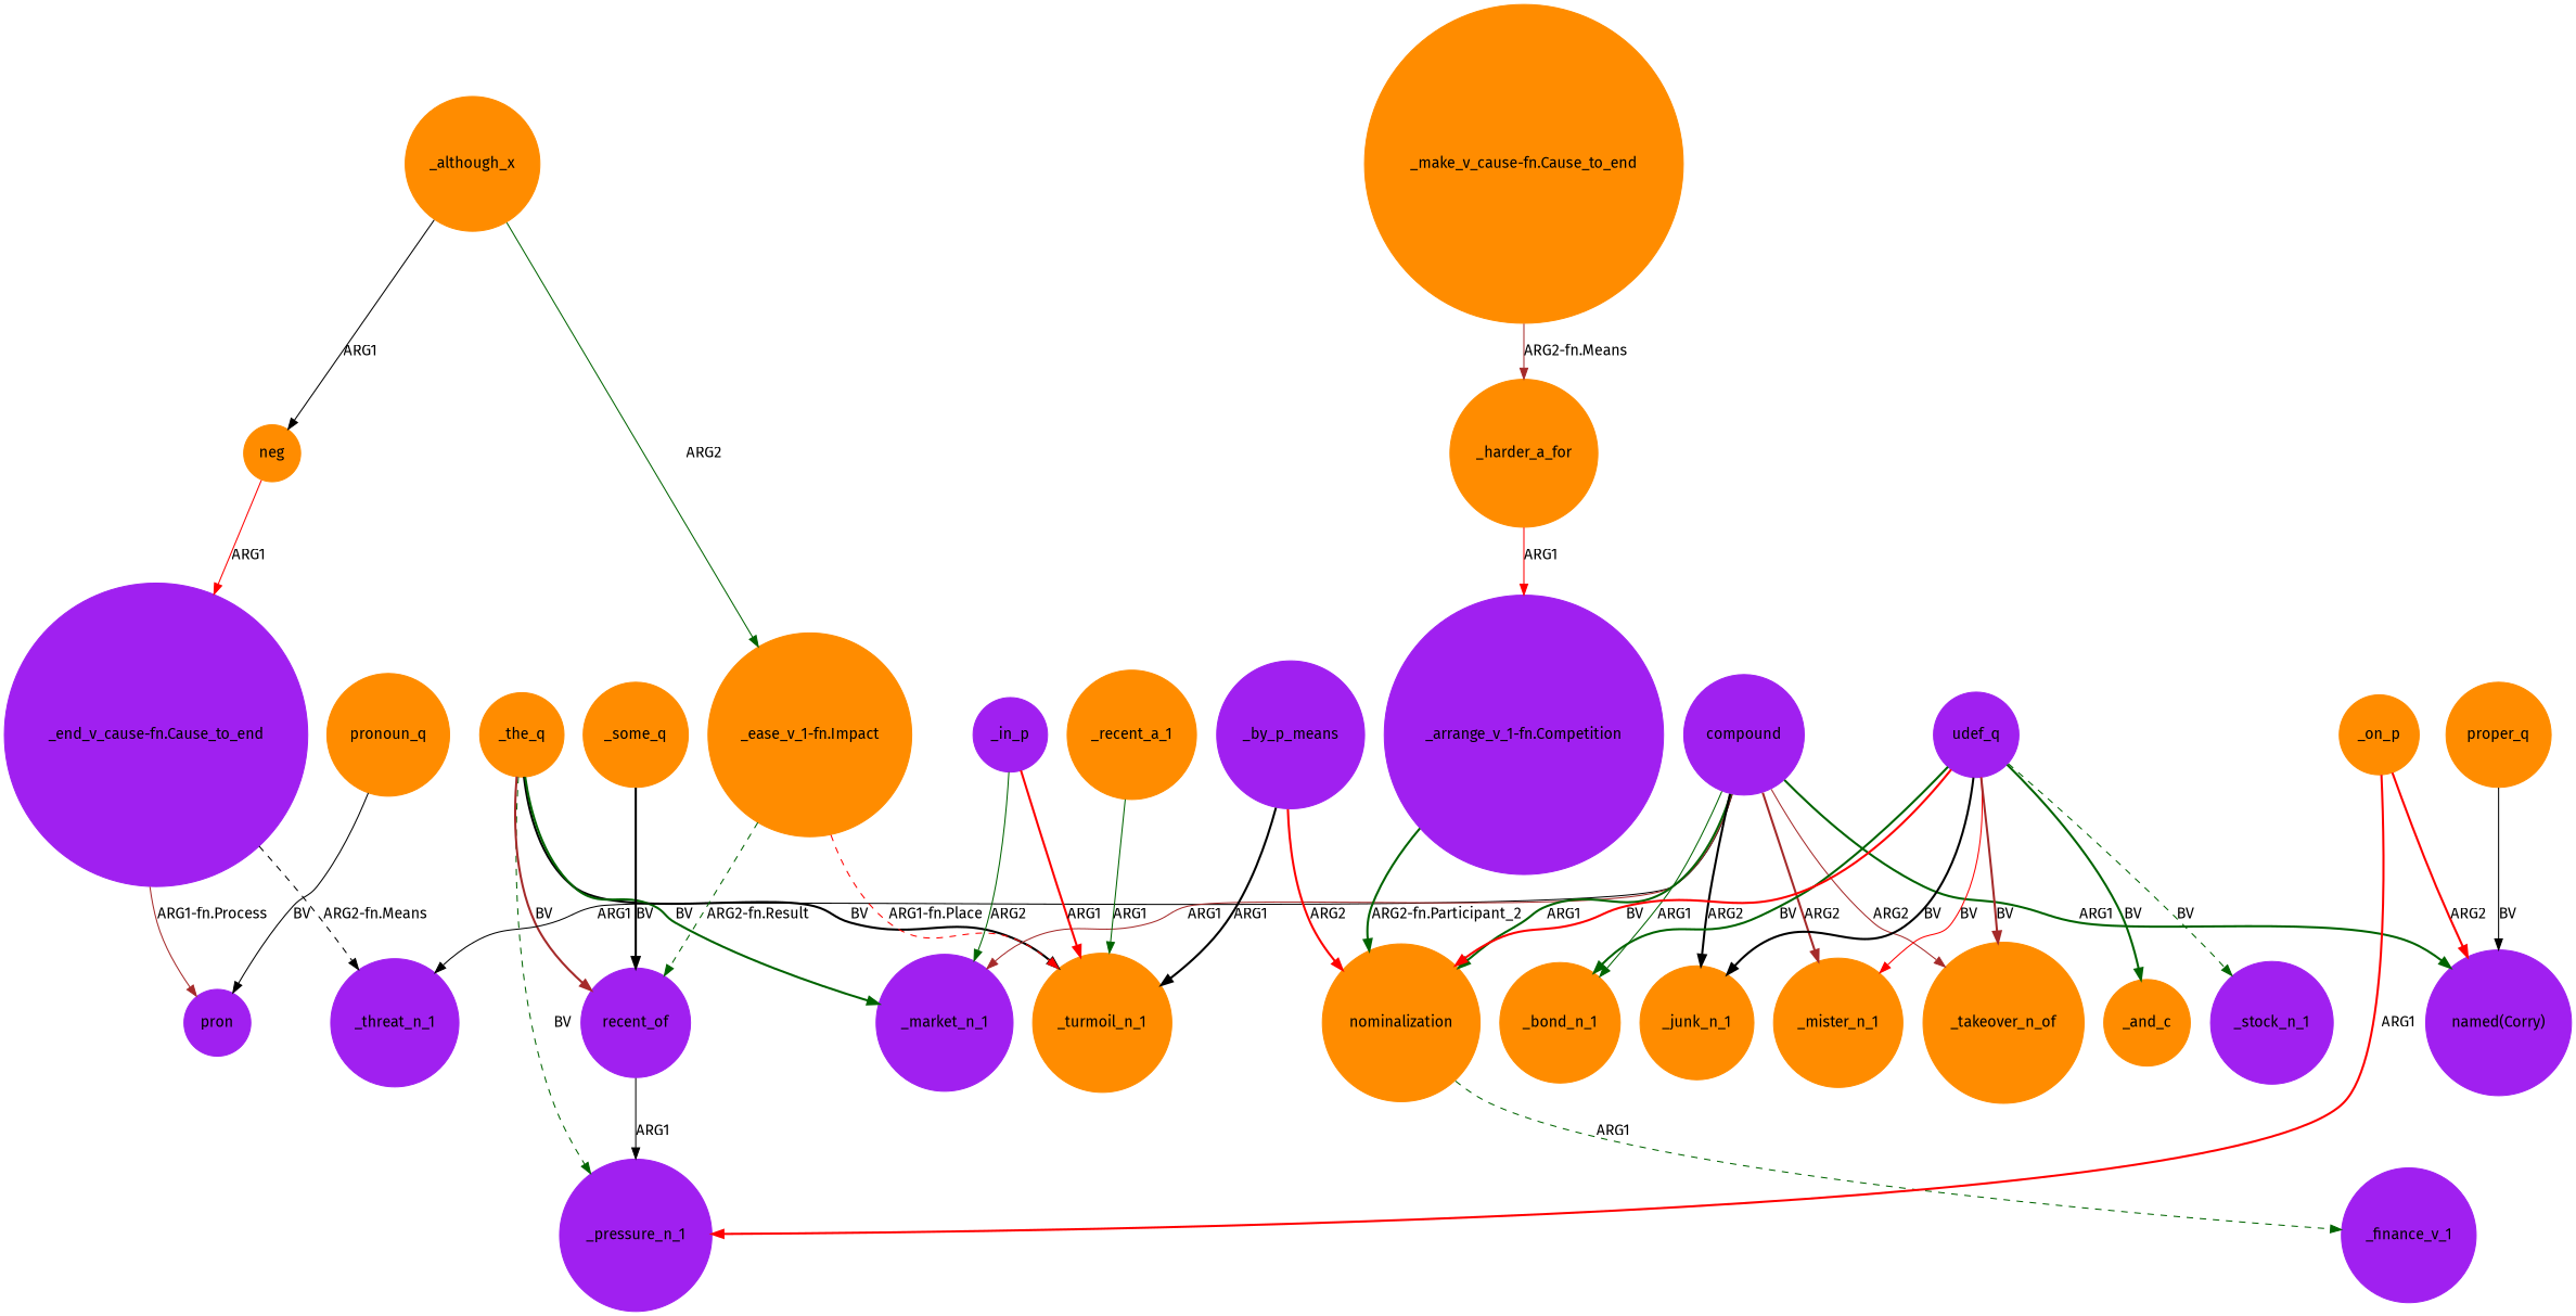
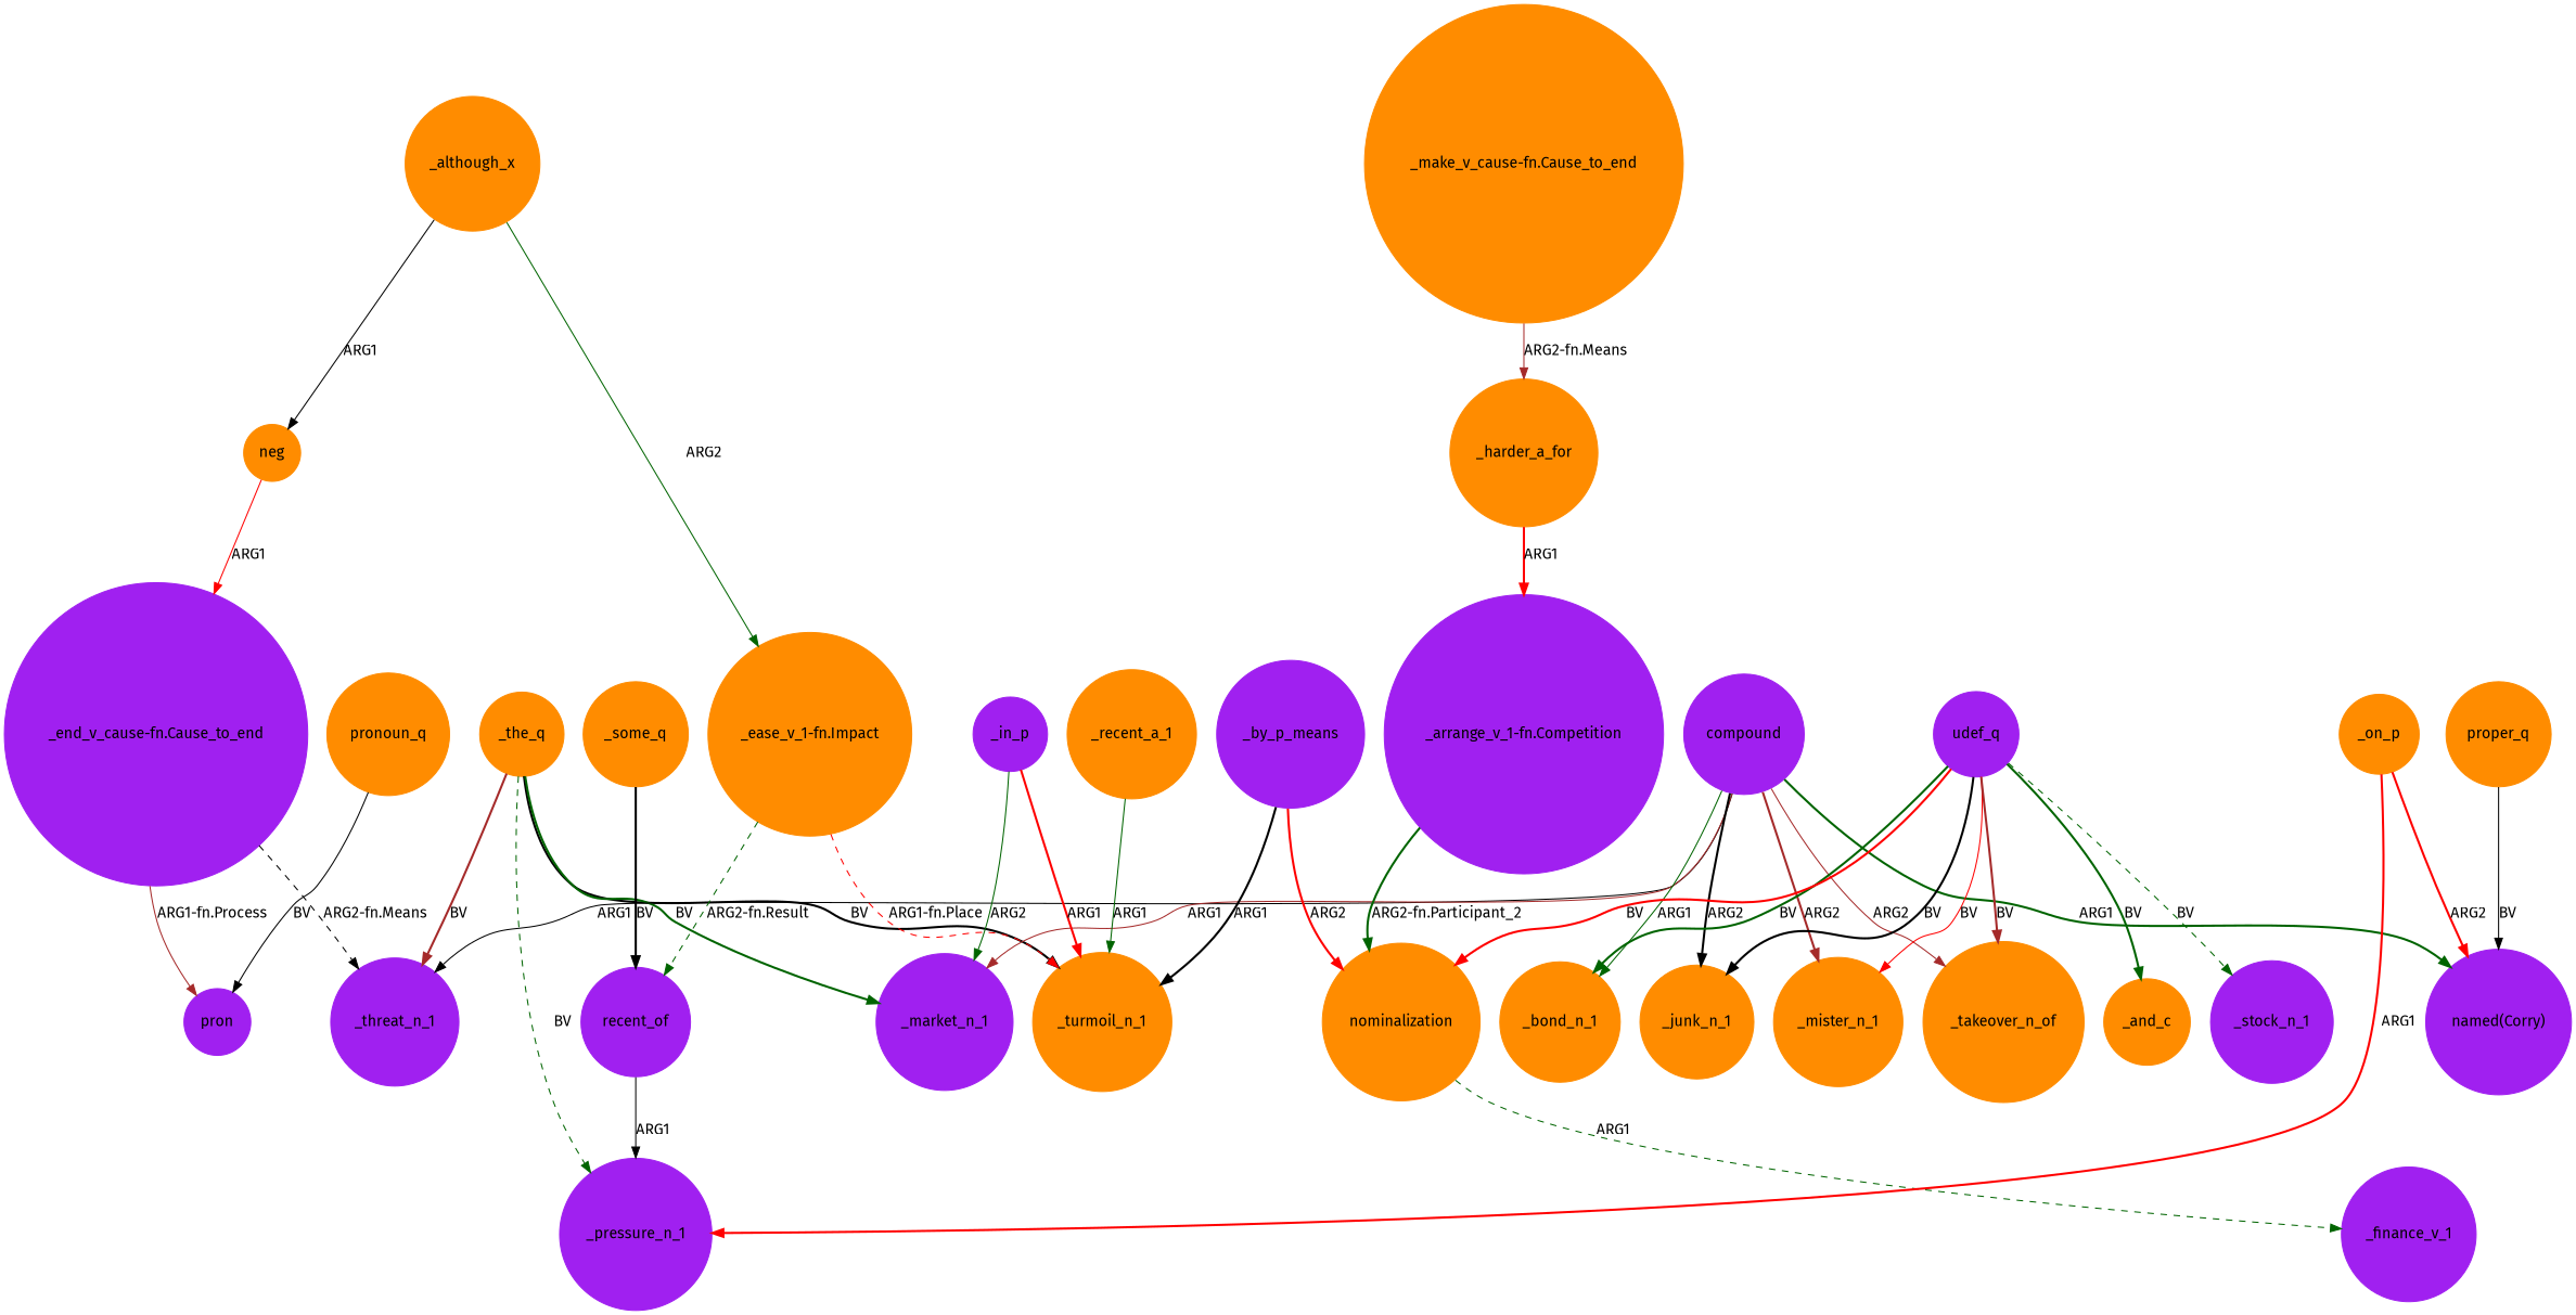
  digraph {
    fontname="Fira Sans"
    node [color=darkorange fontname="Fira Sans" shape=circle style=filled]
    edge [color=darkgreen fontname="Fira Sans" style=bold]
    _the_q
    _turmoil_n_1
    _threat_n_1 [color=purple]
    _market_n_1 [color=purple]
    _pressure_n_1 [color=purple]
    compound [color=purple]
    _mister_n_1
    _bond_n_1
    nominalization
    _junk_n_1
    "named(Corry)" [color=purple]
    _takeover_n_of
    _finance_v_1 [color=purple]
    "_arrange_v_1-fn.Competition" [color=purple]
    _harder_a_for
    udef_q [color=purple]
    _and_c
    _stock_n_1 [color=purple]
    "_make_v_cause-fn.Cause_to_end"
    _by_p_means [color=purple]
    "_end_v_cause-fn.Cause_to_end" [color=purple]
    pron [color=purple]
    _although_x
    "_ease_v_1-fn.Impact"
    neg
    n26 [color=purple label=recent_of]
    _on_p
    proper_q
    pronoun_q
    _in_p [color=purple]
    _some_q
    _recent_a_1
    _the_q -> _turmoil_n_1 [color=black label=BV]
-   _the_q -> n26 [color=brown label=BV]
+   _the_q -> _threat_n_1 [color=brown label=BV]
    _the_q -> _market_n_1 [label=BV]
    _the_q -> _pressure_n_1 [label=BV style=dashed]
    compound -> _threat_n_1 [color=black label=ARG1 style=solid]
    compound -> _market_n_1 [color=brown label=ARG1 style=solid]
    compound -> _mister_n_1 [color=brown label=ARG2]
    compound -> _bond_n_1 [label=ARG1 style=solid]
-   compound -> nominalization [label=ARG1]
    compound -> _junk_n_1 [color=black label=ARG2]
    compound -> "named(Corry)" [label=ARG1]
    compound -> _takeover_n_of [color=brown label=ARG2 style=solid]
    nominalization -> _finance_v_1 [label=ARG1 style=dashed]
    "_arrange_v_1-fn.Competition" -> nominalization [label="ARG2-fn.Participant_2"]
-   _harder_a_for -> "_arrange_v_1-fn.Competition" [color=red label=ARG1 style=solid]
+   _harder_a_for -> "_arrange_v_1-fn.Competition" [color=red label=ARG1]
    udef_q -> _mister_n_1 [color=red label=BV style=solid]
    udef_q -> _bond_n_1 [label=BV]
    udef_q -> nominalization [color=red label=BV]
    udef_q -> _junk_n_1 [color=black label=BV]
    udef_q -> _takeover_n_of [color=brown label=BV]
    udef_q -> _and_c [label=BV]
    udef_q -> _stock_n_1 [label=BV style=dashed]
    "_make_v_cause-fn.Cause_to_end" -> _harder_a_for [color=brown label="ARG2-fn.Means" style=solid]
    _by_p_means -> _turmoil_n_1 [color=black label=ARG1]
    _by_p_means -> nominalization [color=red label=ARG2]
    "_end_v_cause-fn.Cause_to_end" -> _threat_n_1 [color=black label="ARG2-fn.Means" style=dashed]
    "_end_v_cause-fn.Cause_to_end" -> pron [color=brown label="ARG1-fn.Process" style=solid]
    _although_x -> "_ease_v_1-fn.Impact" [label=ARG2 style=solid]
    _although_x -> neg [color=black label=ARG1 style=solid]
    "_ease_v_1-fn.Impact" -> _turmoil_n_1 [color=red label="ARG1-fn.Place" style=dashed]
    "_ease_v_1-fn.Impact" -> n26 [label="ARG2-fn.Result" style=dashed]
    neg -> "_end_v_cause-fn.Cause_to_end" [color=red label=ARG1 style=solid]
    n26 -> _pressure_n_1 [color=black label=ARG1 style=solid]
    _on_p -> _pressure_n_1 [color=red label=ARG1]
    _on_p -> "named(Corry)" [color=red label=ARG2]
    proper_q -> "named(Corry)" [color=black label=BV style=solid]
    pronoun_q -> pron [color=black label=BV style=solid]
    _in_p -> _turmoil_n_1 [color=red label=ARG1]
    _in_p -> _market_n_1 [label=ARG2 style=solid]
    _some_q -> n26 [color=black label=BV]
    _recent_a_1 -> _turmoil_n_1 [label=ARG1 style=solid]
  }
